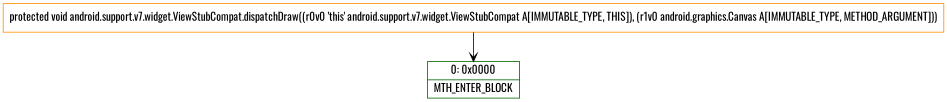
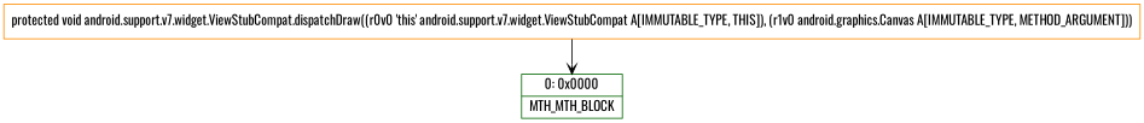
  digraph {
    fontname=Oswald
    node [shape=record fontname=Oswald]
-   n1 [color=darkgreen label="{0\:\ 0x0000|MTH_ENTER_BLOCK\l}"]
+   n1 [color=darkgreen label="{0\:\ 0x0000|MTH_MTH_BLOCK\l}"]
    n2 [label="{protected void android.support.v7.widget.ViewStubCompat.dispatchDraw((r0v0 'this' android.support.v7.widget.ViewStubCompat A[IMMUTABLE_TYPE, THIS]), (r1v0 android.graphics.Canvas A[IMMUTABLE_TYPE, METHOD_ARGUMENT])) }" color=darkorange]
    subgraph cluster_1 {
      label="R(0)"
    }
    n2 -> n1 [arrowhead=vee fontname=Oswald]
  }
